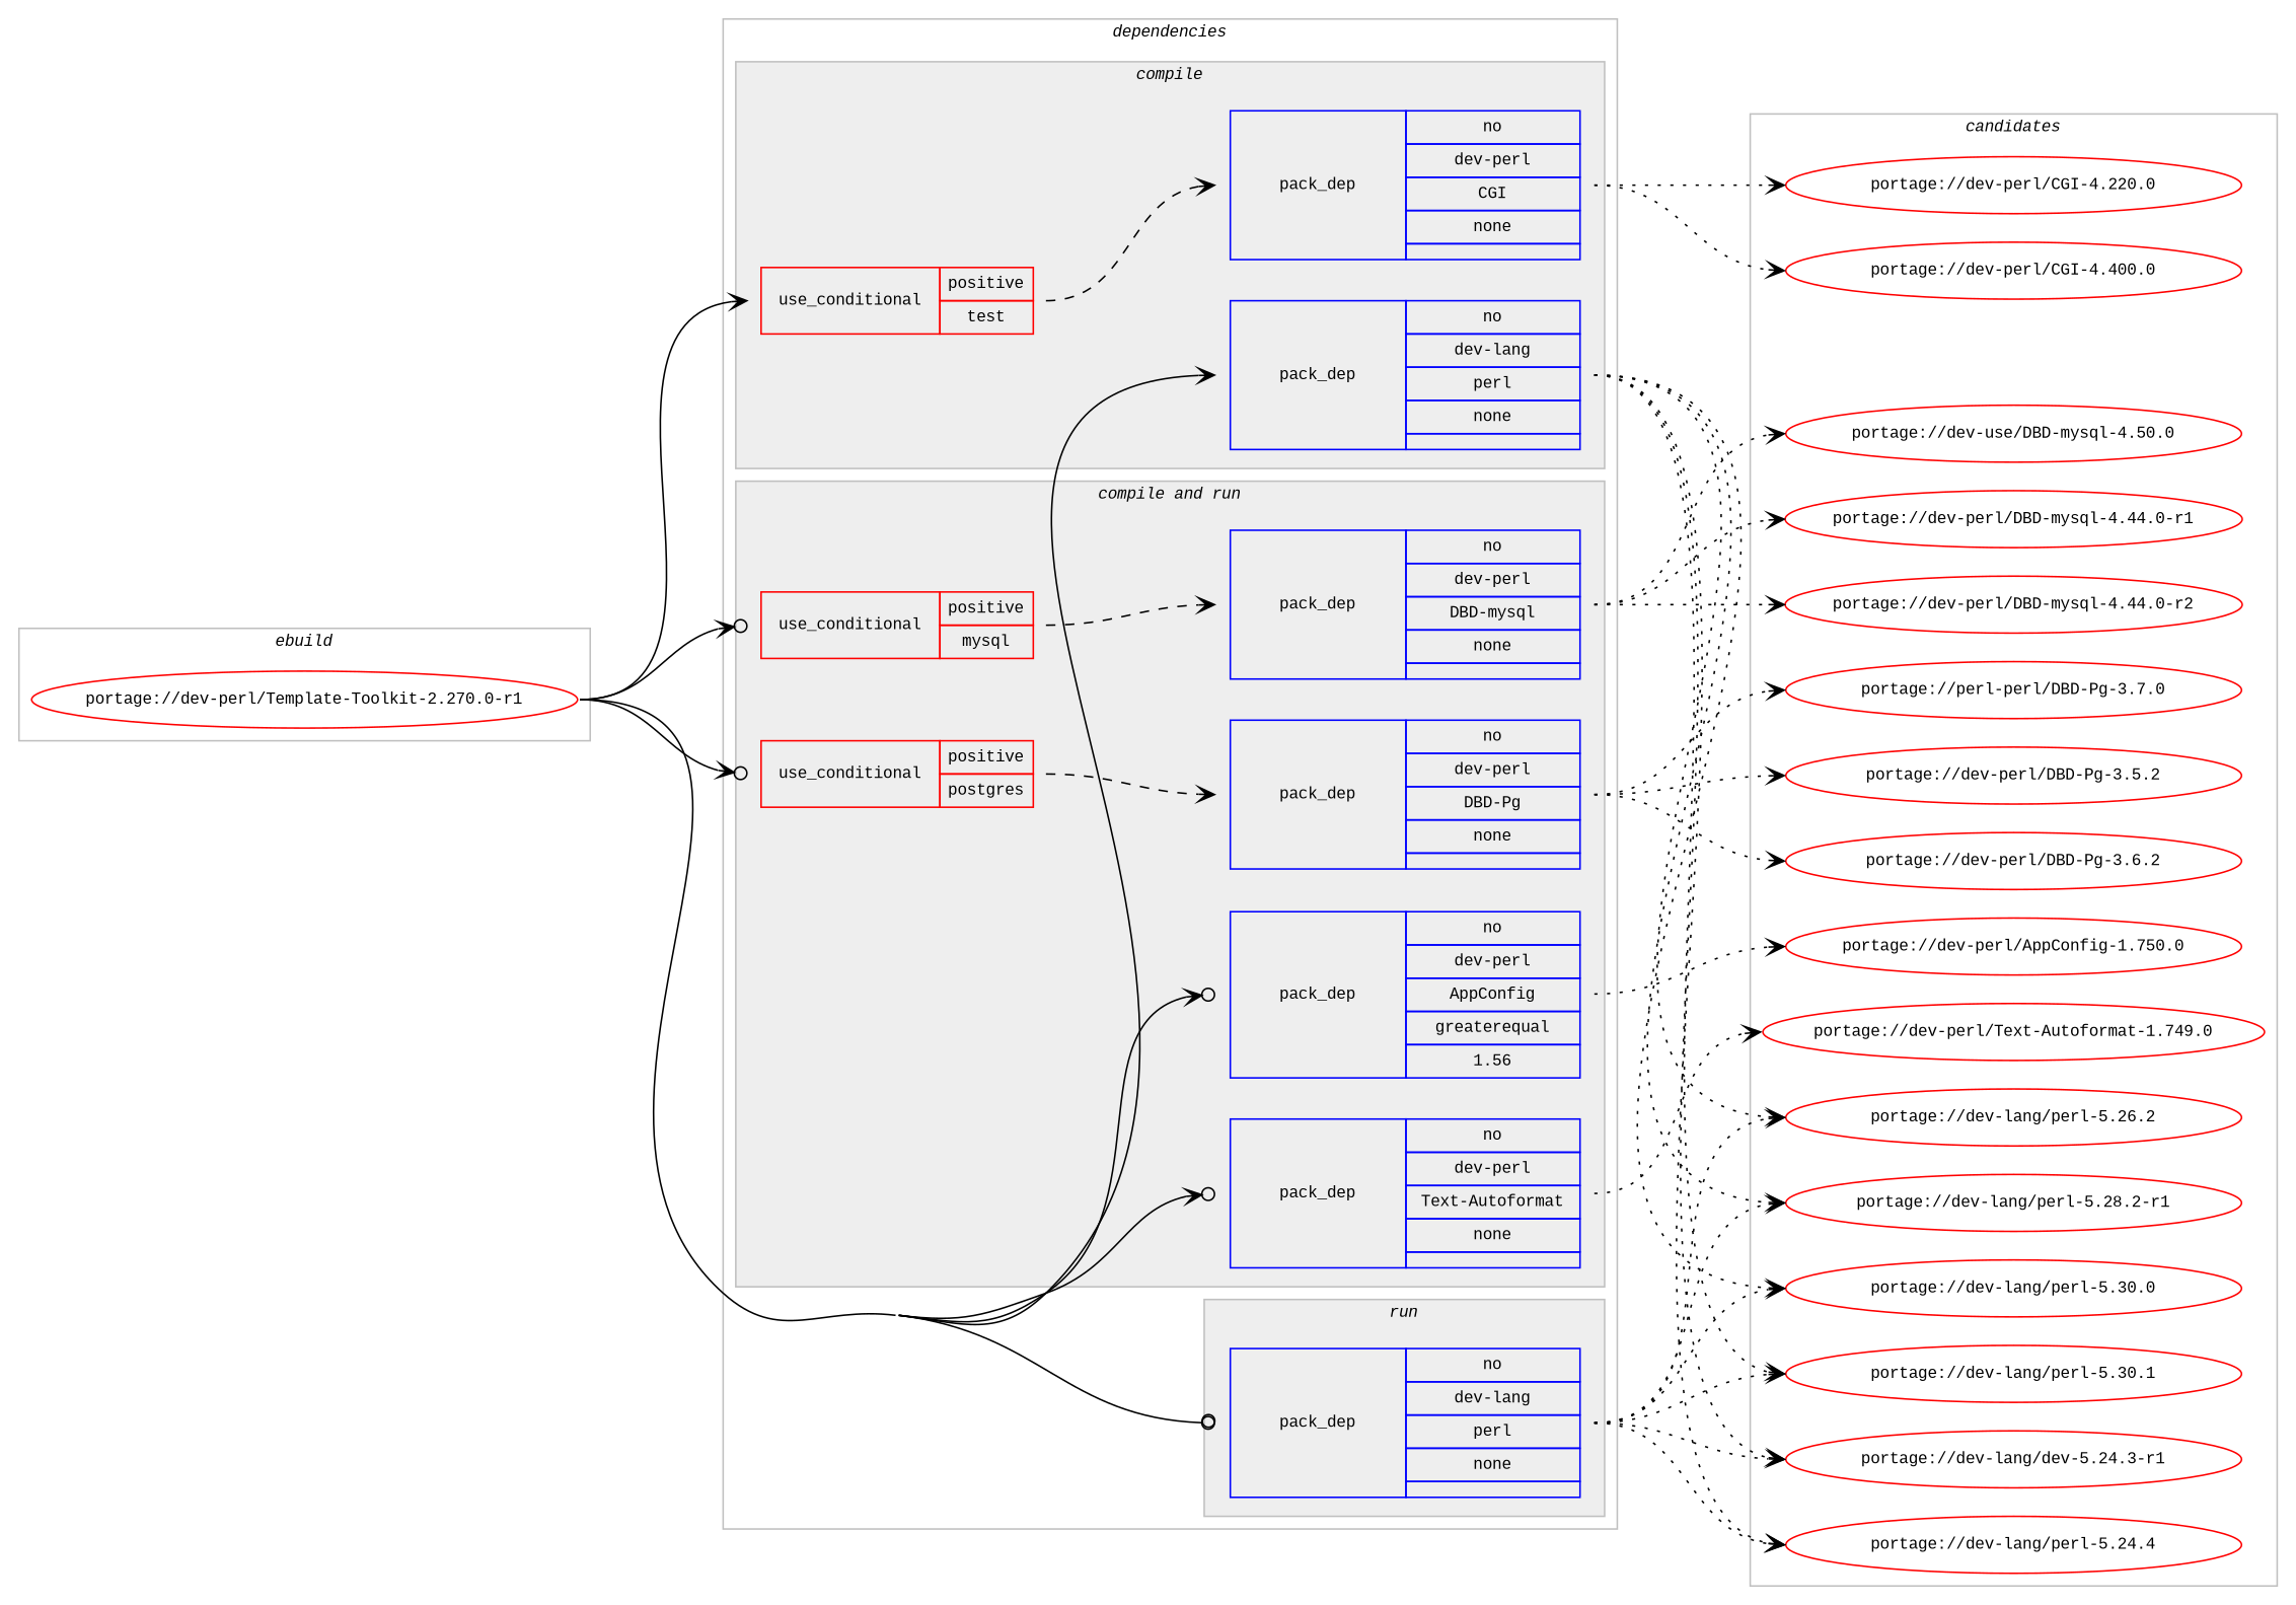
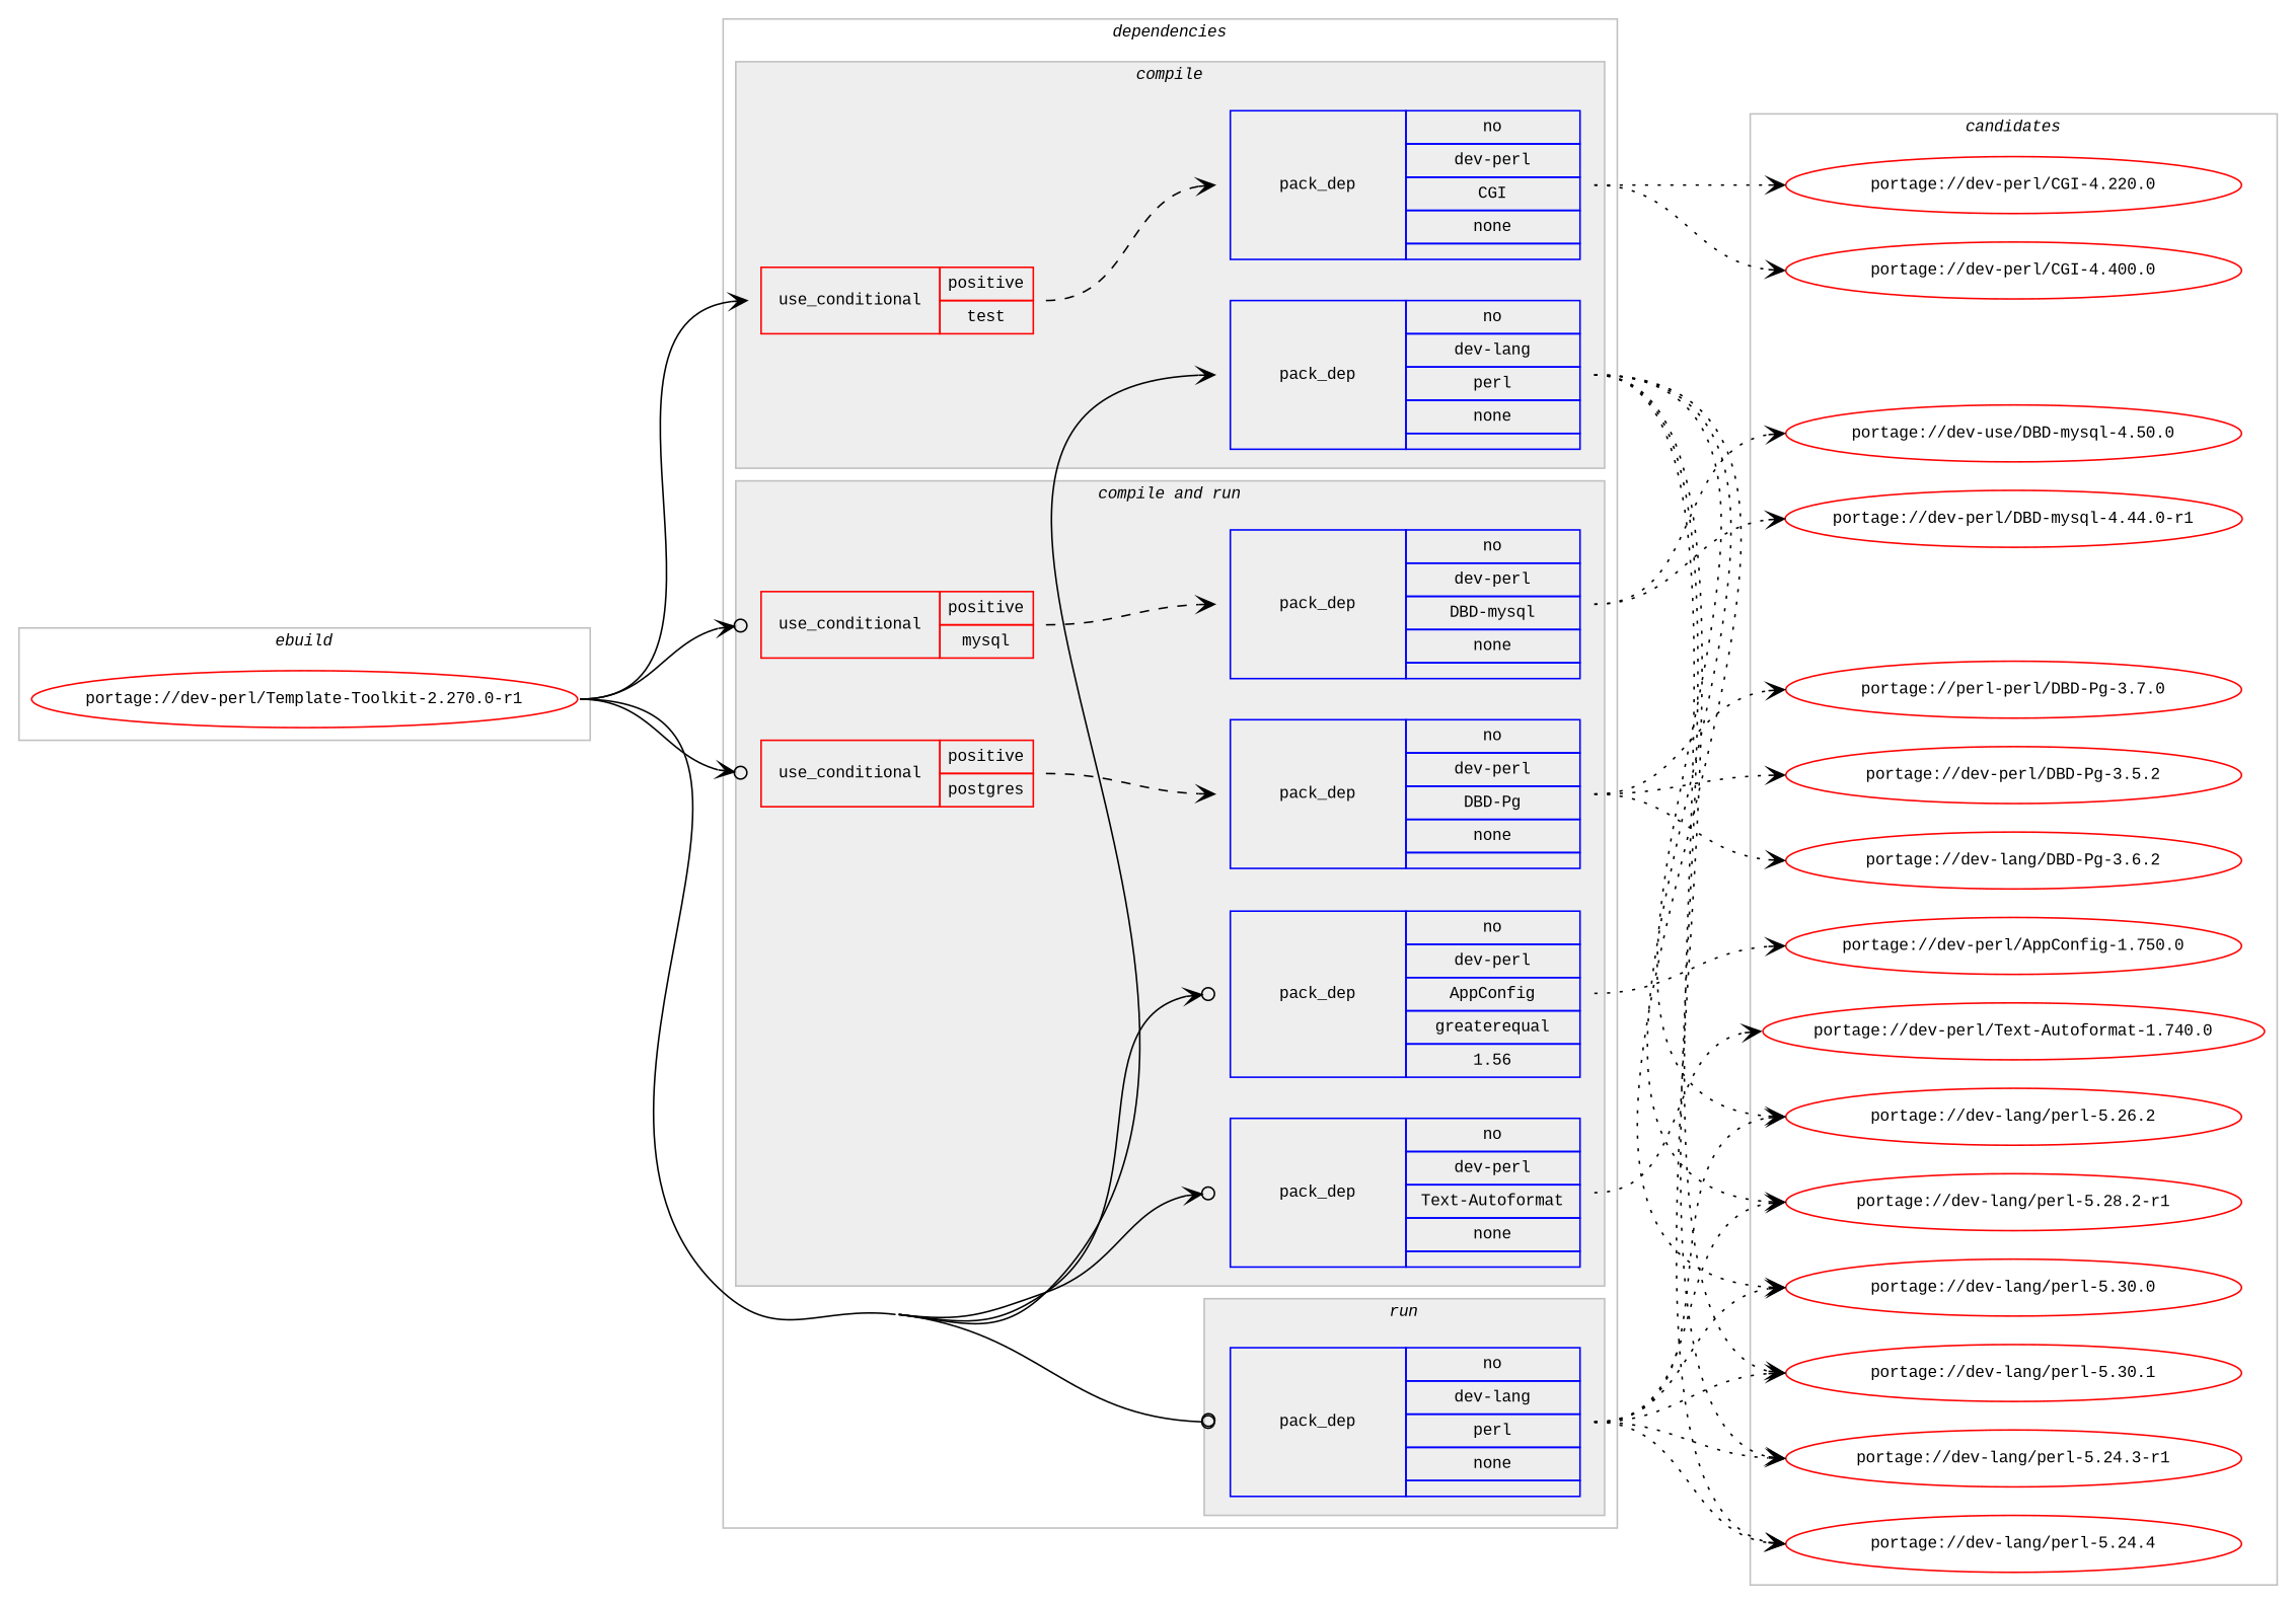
  digraph {
    compound=true
    concentrate=true
    fontname="Liberation Mono"
    fontsize=10
    newrank=true
    rankdir=LR
    ranksep=1.5
    node [color=red fontname="Liberation Mono" fontsize=10]
    edge [arrowhead=vee fontname="Liberation Mono" headport=w style=dotted tailport=e weight=100]
    n1 [label="portage://dev-perl/Template-Toolkit-2.270.0-r1" width=4]
    n2 [color=blue label=<<TABLE BORDER="0" CELLBORDER="1" CELLSPACING="0" CELLPADDING="4" WIDTH="220"><TR><TD ROWSPAN="6" CELLPADDING="30">pack_dep</TD></TR><TR><TD WIDTH="110">no</TD></TR><TR><TD>dev-perl</TD></TR><TR><TD>CGI</TD></TR><TR><TD>none</TD></TR><TR><TD></TD></TR></TABLE>> shape=none]
    n3 [label=<<TABLE BORDER="0" CELLBORDER="1" CELLSPACING="0" CELLPADDING="4"><TR><TD ROWSPAN="3" CELLPADDING="10">use_conditional</TD></TR><TR><TD>positive</TD></TR><TR><TD>test</TD></TR></TABLE>> shape=none]
    n4 [color=blue label=<<TABLE BORDER="0" CELLBORDER="1" CELLSPACING="0" CELLPADDING="4" WIDTH="220"><TR><TD ROWSPAN="6" CELLPADDING="30">pack_dep</TD></TR><TR><TD WIDTH="110">no</TD></TR><TR><TD>dev-lang</TD></TR><TR><TD>perl</TD></TR><TR><TD>none</TD></TR><TR><TD></TD></TR></TABLE>> shape=none]
    n5 [color=blue label=<<TABLE BORDER="0" CELLBORDER="1" CELLSPACING="0" CELLPADDING="4" WIDTH="220"><TR><TD ROWSPAN="6" CELLPADDING="30">pack_dep</TD></TR><TR><TD WIDTH="110">no</TD></TR><TR><TD>dev-perl</TD></TR><TR><TD>DBD-mysql</TD></TR><TR><TD>none</TD></TR><TR><TD></TD></TR></TABLE>> shape=none]
    n6 [label=<<TABLE BORDER="0" CELLBORDER="1" CELLSPACING="0" CELLPADDING="4"><TR><TD ROWSPAN="3" CELLPADDING="10">use_conditional</TD></TR><TR><TD>positive</TD></TR><TR><TD>mysql</TD></TR></TABLE>> shape=none]
    n7 [color=blue label=<<TABLE BORDER="0" CELLBORDER="1" CELLSPACING="0" CELLPADDING="4" WIDTH="220"><TR><TD ROWSPAN="6" CELLPADDING="30">pack_dep</TD></TR><TR><TD WIDTH="110">no</TD></TR><TR><TD>dev-perl</TD></TR><TR><TD>DBD-Pg</TD></TR><TR><TD>none</TD></TR><TR><TD></TD></TR></TABLE>> shape=none]
    n8 [label=<<TABLE BORDER="0" CELLBORDER="1" CELLSPACING="0" CELLPADDING="4"><TR><TD ROWSPAN="3" CELLPADDING="10">use_conditional</TD></TR><TR><TD>positive</TD></TR><TR><TD>postgres</TD></TR></TABLE>> shape=none]
    n9 [color=blue label=<<TABLE BORDER="0" CELLBORDER="1" CELLSPACING="0" CELLPADDING="4" WIDTH="220"><TR><TD ROWSPAN="6" CELLPADDING="30">pack_dep</TD></TR><TR><TD WIDTH="110">no</TD></TR><TR><TD>dev-perl</TD></TR><TR><TD>AppConfig</TD></TR><TR><TD>greaterequal</TD></TR><TR><TD>1.56</TD></TR></TABLE>> shape=none]
    n10 [color=blue label=<<TABLE BORDER="0" CELLBORDER="1" CELLSPACING="0" CELLPADDING="4" WIDTH="220"><TR><TD ROWSPAN="6" CELLPADDING="30">pack_dep</TD></TR><TR><TD WIDTH="110">no</TD></TR><TR><TD>dev-perl</TD></TR><TR><TD>Text-Autoformat</TD></TR><TR><TD>none</TD></TR><TR><TD></TD></TR></TABLE>> shape=none]
    n11 [color=blue label=<<TABLE BORDER="0" CELLBORDER="1" CELLSPACING="0" CELLPADDING="4" WIDTH="220"><TR><TD ROWSPAN="6" CELLPADDING="30">pack_dep</TD></TR><TR><TD WIDTH="110">no</TD></TR><TR><TD>dev-lang</TD></TR><TR><TD>perl</TD></TR><TR><TD>none</TD></TR><TR><TD></TD></TR></TABLE>> shape=none]
    n12 [label="portage://dev-perl/CGI-4.220.0" width=4]
    n13 [label="portage://dev-perl/CGI-4.400.0" width=4]
-   n14 [label="portage://dev-lang/dev-5.24.3-r1" width=4]
+   n14 [label="portage://dev-lang/perl-5.24.3-r1" width=4]
    n15 [label="portage://dev-lang/perl-5.24.4" width=4]
    n16 [label="portage://dev-lang/perl-5.26.2" width=4]
    n17 [label="portage://dev-lang/perl-5.28.2-r1" width=4]
    n18 [label="portage://dev-lang/perl-5.30.0" width=4]
    n19 [label="portage://dev-lang/perl-5.30.1" width=4]
    n20 [label="portage://dev-perl/DBD-mysql-4.44.0-r1" width=4]
-   n21 [label="portage://dev-perl/DBD-mysql-4.44.0-r2" width=4]
    n22 [label="portage://dev-use/DBD-mysql-4.50.0" width=4]
    n23 [label="portage://dev-perl/DBD-Pg-3.5.2" width=4]
-   n24 [label="portage://dev-perl/DBD-Pg-3.6.2" width=4]
+   n24 [label="portage://dev-lang/DBD-Pg-3.6.2" width=4]
    n25 [label="portage://perl-perl/DBD-Pg-3.7.0" width=4]
    n26 [label="portage://dev-perl/AppConfig-1.750.0" width=4]
-   n27 [label="portage://dev-perl/Text-Autoformat-1.749.0" width=4]
+   n27 [label="portage://dev-perl/Text-Autoformat-1.740.0" width=4]
    subgraph cluster_1 {
      color=gray
      label=<<i>ebuild</i>>
      rank=same
      n1
    }
    subgraph cluster_2 {
      color=gray
      label=<<i>dependencies</i>>
      subgraph cluster_3 {
        color=gray
        fillcolor="#eeeeee"
        label=<<i>compile</i>>
        style=filled
        subgraph sub_4 {
          color=gray
          fillcolor="#eeeeee"
          label=<<i>compile</i>>
          style=filled
          n3
          subgraph sub_5 {
            color=gray
            fillcolor="#eeeeee"
            label=<<i>compile</i>>
            style=filled
            n2
          }
        }
        subgraph sub_6 {
          color=gray
          fillcolor="#eeeeee"
          label=<<i>compile</i>>
          style=filled
          n4
        }
      }
      subgraph cluster_7 {
        color=gray
        fillcolor="#eeeeee"
        label=<<i>compile and run</i>>
        style=filled
        subgraph sub_8 {
          color=gray
          fillcolor="#eeeeee"
          label=<<i>compile and run</i>>
          style=filled
          n6
          subgraph sub_9 {
            color=gray
            fillcolor="#eeeeee"
            label=<<i>compile and run</i>>
            style=filled
            n5
          }
        }
        subgraph sub_10 {
          color=gray
          fillcolor="#eeeeee"
          label=<<i>compile and run</i>>
          style=filled
          n8
          subgraph sub_11 {
            color=gray
            fillcolor="#eeeeee"
            label=<<i>compile and run</i>>
            style=filled
            n7
          }
        }
        subgraph sub_12 {
          color=gray
          fillcolor="#eeeeee"
          label=<<i>compile and run</i>>
          style=filled
          n9
        }
        subgraph sub_13 {
          color=gray
          fillcolor="#eeeeee"
          label=<<i>compile and run</i>>
          style=filled
          n10
        }
      }
      subgraph cluster_14 {
        color=gray
        fillcolor="#eeeeee"
        label=<<i>run</i>>
        style=filled
        subgraph sub_15 {
          color=gray
          fillcolor="#eeeeee"
          label=<<i>run</i>>
          style=filled
          n11
        }
      }
    }
    subgraph cluster_16 {
      color=gray
      label=<<i>candidates</i>>
      rank=same
      subgraph sub_17 {
        color=black
        label=<<i>candidates</i>>
        nodesep=1
        rank=same
        n12
        n13
      }
      subgraph sub_18 {
        color=black
        label=<<i>candidates</i>>
        nodesep=1
        rank=same
        n14
        n15
        n16
        n17
        n18
        n19
      }
      subgraph sub_19 {
        color=black
        label=<<i>candidates</i>>
        nodesep=1
        rank=same
        n20
-       n21
        n22
      }
      subgraph sub_20 {
        color=black
        label=<<i>candidates</i>>
        nodesep=1
        rank=same
        n23
        n24
        n25
      }
      subgraph sub_21 {
        color=black
        label=<<i>candidates</i>>
        nodesep=1
        rank=same
        n26
      }
      subgraph sub_22 {
        color=black
        label=<<i>candidates</i>>
        nodesep=1
        rank=same
        n27
      }
      subgraph sub_23 {
        color=black
        label=<<i>candidates</i>>
        nodesep=1
        rank=same
        n14
        n15
        n16
        n17
        n18
        n19
      }
    }
    n1 -> n3 [style=solid weight=20]
    n1 -> n4 [style=solid weight=20]
    n1 -> n6 [arrowhead=odotvee style=solid weight=20]
    n1 -> n8 [arrowhead=odotvee style=solid weight=20]
    n1 -> n9 [arrowhead=odotvee style=solid weight=20]
    n1 -> n10 [arrowhead=odotvee style=solid weight=20]
    n1 -> n11 [arrowhead=odot style=solid weight=20]
    n2 -> n12
    n2 -> n13
    n3 -> n2 [style=dashed weight=20]
    n4 -> n14
    n4 -> n15
    n4 -> n16
    n4 -> n17
    n4 -> n18
    n4 -> n19
    n5 -> n20
-   n5 -> n21
    n5 -> n22
    n6 -> n5 [style=dashed weight=20]
    n7 -> n23
    n7 -> n24
    n7 -> n25
    n8 -> n7 [style=dashed weight=20]
    n9 -> n26
    n10 -> n27
    n11 -> n14
    n11 -> n15
    n11 -> n16
    n11 -> n17
    n11 -> n18
    n11 -> n19
  }
